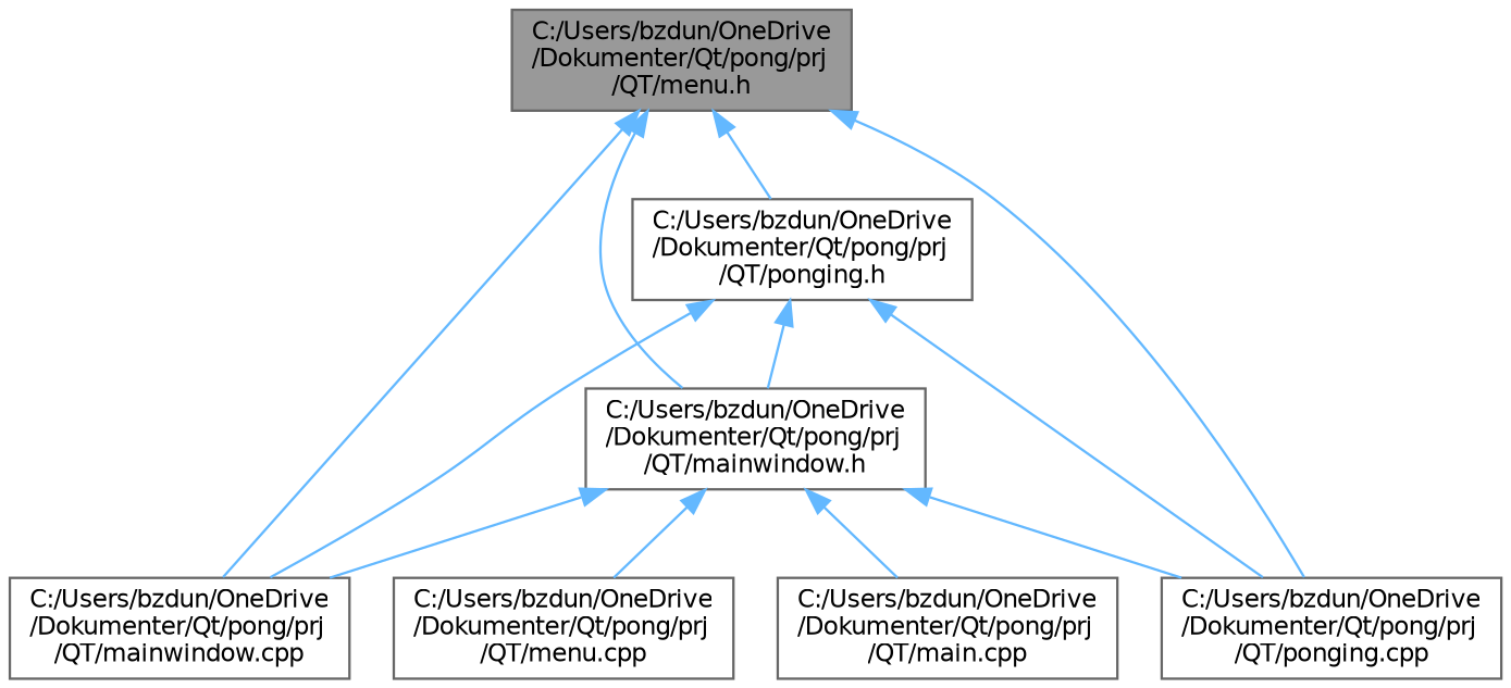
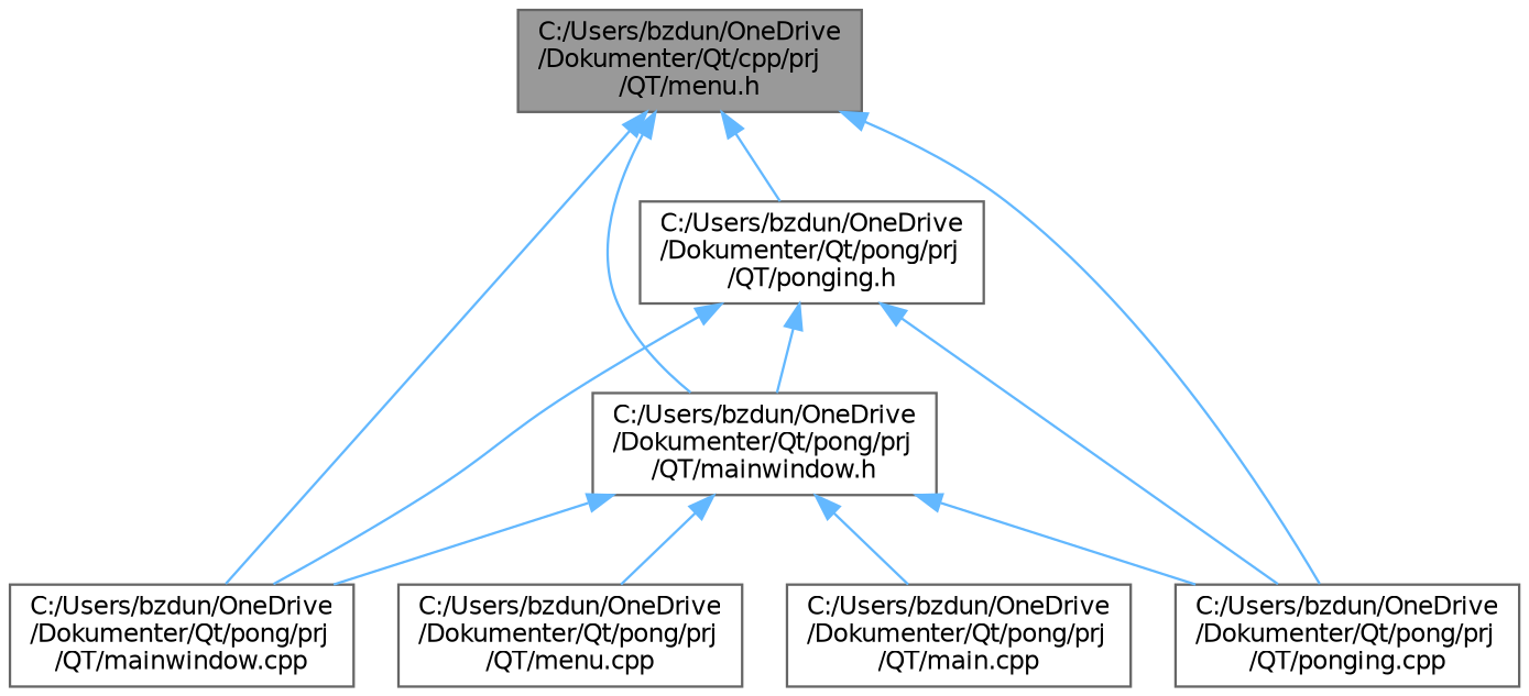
  digraph {
    node [color=grey40 fillcolor=white fontname=Helvetica fontsize=10 shape=box style=filled]
    edge [color=steelblue1 dir=back fontname=Helvetica fontsize=10 labelfontname=Helvetica labelfontsize=10 style=solid]
-   n1 [color=gray40 fillcolor=grey60 fontcolor=black height=0.2 label="C:/Users/bzdun/OneDrive\l/Dokumenter/Qt/pong/prj\l/QT/menu.h" width=0.4]
+   n1 [color=gray40 fillcolor=grey60 fontcolor=black height=0.2 label="C:/Users/bzdun/OneDrive\l/Dokumenter/Qt/cpp/prj\l/QT/menu.h" width=0.4]
    n2 [height=0.2 label="C:/Users/bzdun/OneDrive\l/Dokumenter/Qt/pong/prj\l/QT/mainwindow.cpp" width=0.4]
    n3 [height=0.2 label="C:/Users/bzdun/OneDrive\l/Dokumenter/Qt/pong/prj\l/QT/mainwindow.h" width=0.4]
    n4 [height=0.2 label="C:/Users/bzdun/OneDrive\l/Dokumenter/Qt/pong/prj\l/QT/ponging.cpp" width=0.4]
    n5 [height=0.2 label="C:/Users/bzdun/OneDrive\l/Dokumenter/Qt/pong/prj\l/QT/ponging.h" width=0.4]
    n6 [height=0.2 label="C:/Users/bzdun/OneDrive\l/Dokumenter/Qt/pong/prj\l/QT/menu.cpp" width=0.4]
    n7 [height=0.2 label="C:/Users/bzdun/OneDrive\l/Dokumenter/Qt/pong/prj\l/QT/main.cpp" width=0.4]
    n1 -> n2
    n1 -> n3
    n1 -> n4
    n1 -> n5
    n3 -> n2
    n3 -> n4
    n3 -> n6
    n3 -> n7
    n5 -> n2
    n5 -> n3
    n5 -> n4
  }
